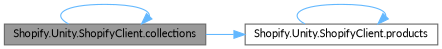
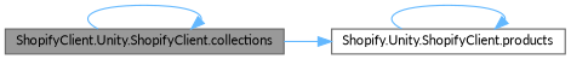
  digraph {
    rankdir=LR
    fontname=Lato
    node [fontname=Lato fontsize=10 shape=box style=filled]
    edge [color=steelblue1 fontname=Lato fontsize=10 labelfontname=Helvetica labelfontsize=10 style=solid]
-   n1 [color=gray40 fillcolor=grey60 fontcolor=black height=0.2 label="Shopify.Unity.ShopifyClient.collections" width=0.4]
+   n1 [color=gray40 fillcolor=grey60 fontcolor=black height=0.2 label="ShopifyClient.Unity.ShopifyClient.collections" width=0.4]
    n2 [color=grey40 fillcolor=white height=0.2 label="Shopify.Unity.ShopifyClient.products" width=0.4]
    n1 -> n1
    n1 -> n2
    n2 -> n2
  }
